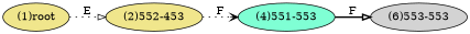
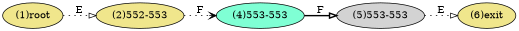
  digraph {
    rankdir=LR
    node [fillcolor=khaki style=filled]
    edge [arrowhead=onormal style=dotted]
    n1 [label="(1)root"]
-   n2 [label="(2)552-453"]
-   n3 [fillcolor=aquamarine label="(4)551-553"]
-   n4 [fillcolor=lightgrey label="(6)553-553"]
+   n2 [label="(2)552-553"]
+   n3 [fillcolor=aquamarine label="(4)553-553"]
+   n4 [fillcolor=lightgrey label="(5)553-553"]
+   n5 [label="(6)exit"]
    n1 -> n2 [label=E]
    n2 -> n3 [arrowhead=vee label=F]
    n3 -> n4 [label=F style=bold]
+   n4 -> n5 [label=E]
  }
